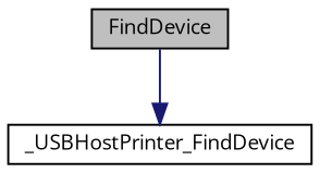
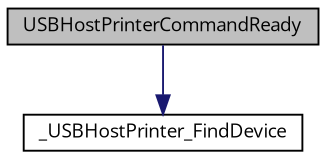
  digraph {
    rankdir=TB
    fontname="Open Sans"
    node [color=black fontname="Open Sans" fontsize=10 shape=record style=filled]
-   n1 [fillcolor=grey75 fontcolor=black height=0.2 label=FindDevice width=0.4]
+   n1 [fillcolor=grey75 fontcolor=black height=0.2 label=USBHostPrinterCommandReady width=0.4]
    n2 [fillcolor=white height=0.2 label=_USBHostPrinter_FindDevice width=0.4]
    n1 -> n2 [color=midnightblue fontname="Open Sans" fontsize=10 labelfontname=Helvetica labelfontsize=10 style=solid]
  }
